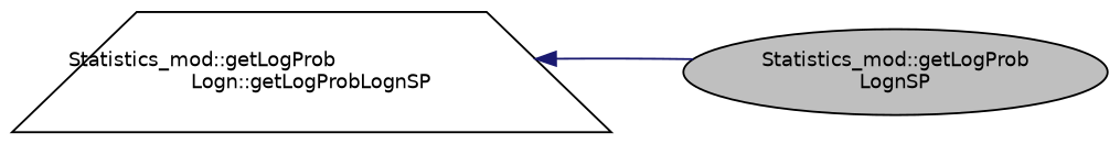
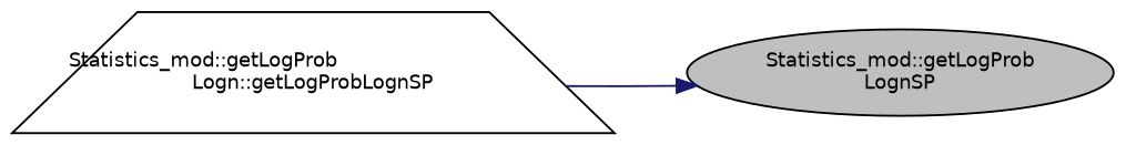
  digraph {
    rankdir=RL
    fontname="DejaVu Sans"
    node [color=black fontname="DejaVu Sans" fontsize=10 style=filled]
    n1 [fillcolor=grey75 fontcolor=black height=0.2 label="Statistics_mod::getLogProb\lLognSP" shape=ellipse width=0.4]
    n2 [fillcolor=white height=0.2 label="Statistics_mod::getLogProb\lLogn::getLogProbLognSP" shape=trapezium width=0.4]
-   n2 -> n1 [color=midnightblue dir=back fontname="DejaVu Sans" fontsize=10 labelfontname=Helvetica labelfontsize=10 style=solid]
+   n1 -> n2 [color=midnightblue dir=back fontname="DejaVu Sans" fontsize=10 labelfontname=Helvetica labelfontsize=10 style=solid]
  }
